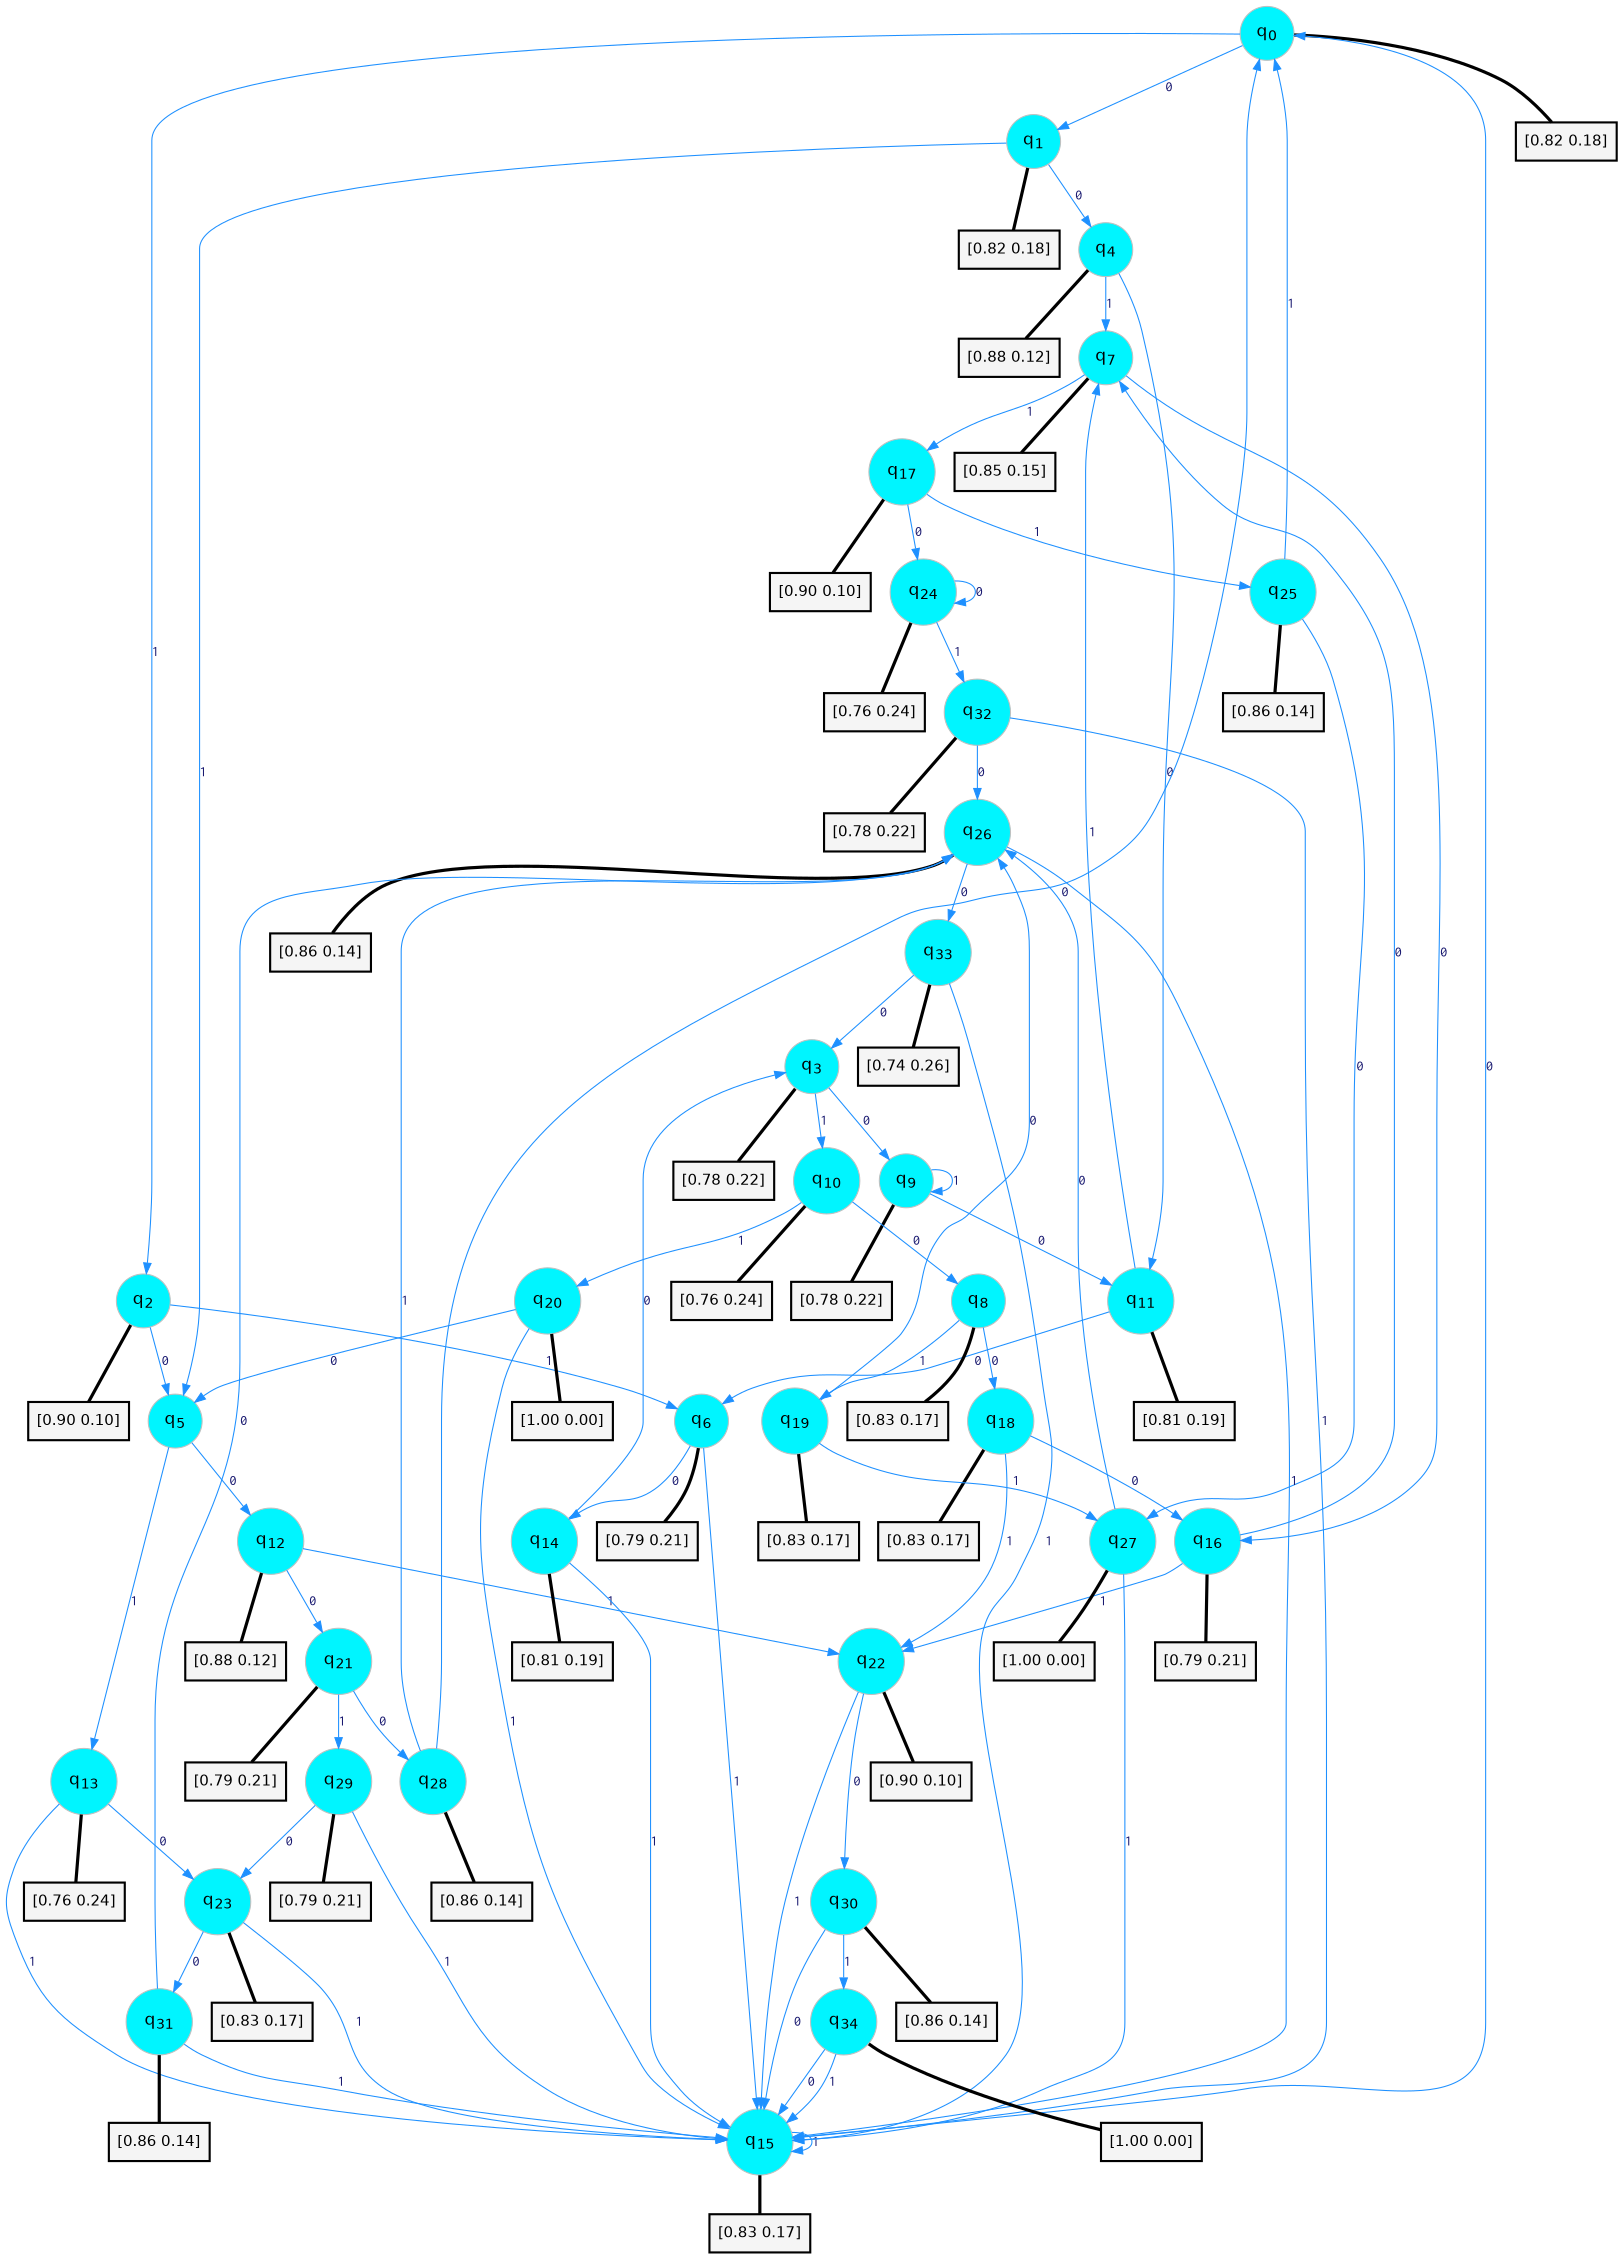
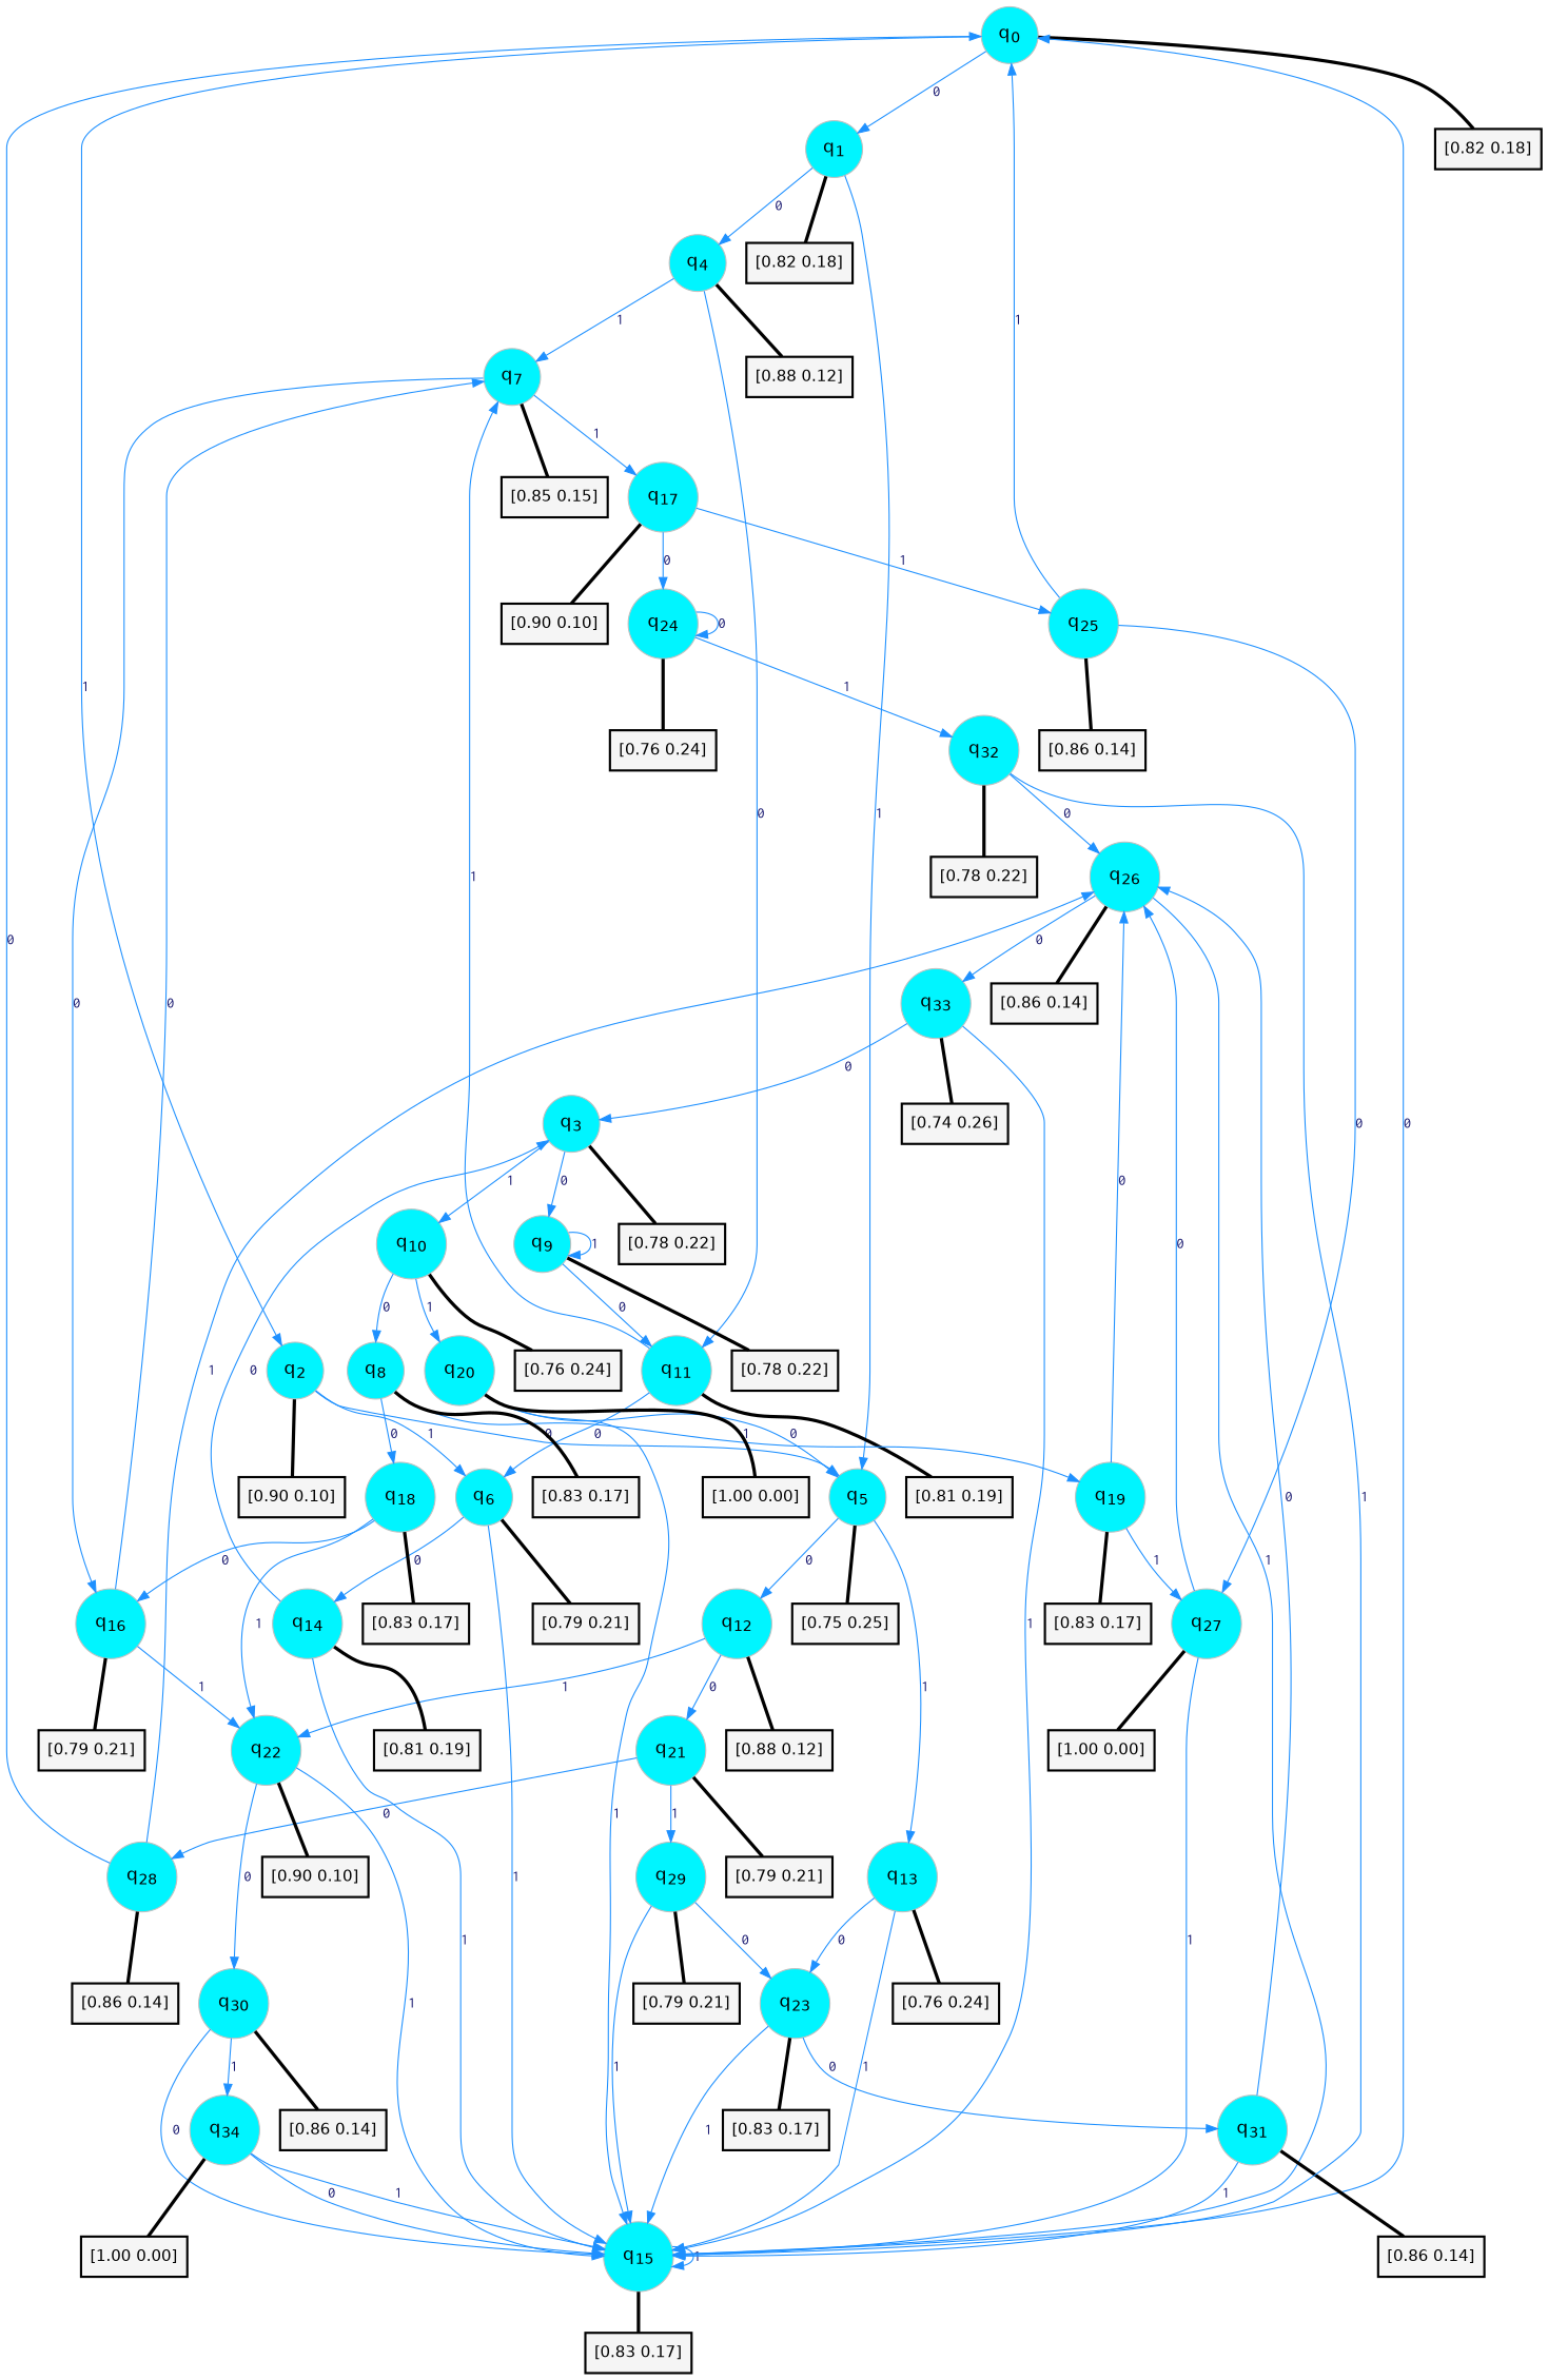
  digraph {
    rankdir=TD
    node [color=gray fillcolor=turquoise1 fontcolor=black fontname=Helvetica fontsize=16 fontweight=bold shape=circle style=filled]
    edge [arrowsize=1 color=dodgerblue1 fontcolor=midnightblue fontname=courier fontweight=bold penwidth=1 style=solid weight=20]
    n1 [label=<q<SUB>0</SUB>>]
    n2 [label=<q<SUB>1</SUB>>]
    n3 [label=<q<SUB>2</SUB>>]
    n4 [color=black fillcolor=whitesmoke fontsize=14 label="[0.82 0.18]" penwidth=2 shape=box]
    n5 [label=<q<SUB>4</SUB>>]
    n6 [label=<q<SUB>5</SUB>>]
    n7 [color=black fillcolor=whitesmoke fontsize=14 label="[0.82 0.18]" penwidth=2 shape=box]
    n8 [label=<q<SUB>6</SUB>>]
    n9 [color=black fillcolor=whitesmoke fontsize=14 label="[0.90 0.10]" penwidth=2 shape=box]
    n10 [label=<q<SUB>3</SUB>>]
    n11 [label=<q<SUB>9</SUB>>]
    n12 [label=<q<SUB>10</SUB>>]
    n13 [color=black fillcolor=whitesmoke fontsize=14 label="[0.78 0.22]" penwidth=2 shape=box]
    n14 [label=<q<SUB>7</SUB>>]
    n15 [label=<q<SUB>11</SUB>>]
    n16 [color=black fillcolor=whitesmoke fontsize=14 label="[0.88 0.12]" penwidth=2 shape=box]
    n17 [label=<q<SUB>12</SUB>>]
    n18 [label=<q<SUB>13</SUB>>]
+   n19 [color=black fillcolor=whitesmoke fontsize=14 label="[0.75 0.25]" penwidth=2 shape=box]
    n20 [label=<q<SUB>14</SUB>>]
    n21 [label=<q<SUB>15</SUB>>]
    n22 [color=black fillcolor=whitesmoke fontsize=14 label="[0.79 0.21]" penwidth=2 shape=box]
    n23 [label=<q<SUB>16</SUB>>]
    n24 [label=<q<SUB>17</SUB>>]
    n25 [color=black fillcolor=whitesmoke fontsize=14 label="[0.85 0.15]" penwidth=2 shape=box]
    n26 [label=<q<SUB>8</SUB>>]
    n27 [label=<q<SUB>18</SUB>>]
    n28 [label=<q<SUB>19</SUB>>]
    n29 [color=black fillcolor=whitesmoke fontsize=14 label="[0.83 0.17]" penwidth=2 shape=box]
    n30 [color=black fillcolor=whitesmoke fontsize=14 label="[0.78 0.22]" penwidth=2 shape=box]
    n31 [label=<q<SUB>20</SUB>>]
    n32 [color=black fillcolor=whitesmoke fontsize=14 label="[0.76 0.24]" penwidth=2 shape=box]
    n33 [color=black fillcolor=whitesmoke fontsize=14 label="[0.81 0.19]" penwidth=2 shape=box]
    n34 [label=<q<SUB>21</SUB>>]
    n35 [label=<q<SUB>22</SUB>>]
    n36 [color=black fillcolor=whitesmoke fontsize=14 label="[0.88 0.12]" penwidth=2 shape=box]
    n37 [label=<q<SUB>23</SUB>>]
    n38 [color=black fillcolor=whitesmoke fontsize=14 label="[0.76 0.24]" penwidth=2 shape=box]
    n39 [color=black fillcolor=whitesmoke fontsize=14 label="[0.81 0.19]" penwidth=2 shape=box]
    n40 [color=black fillcolor=whitesmoke fontsize=14 label="[0.83 0.17]" penwidth=2 shape=box]
    n41 [color=black fillcolor=whitesmoke fontsize=14 label="[0.79 0.21]" penwidth=2 shape=box]
    n42 [label=<q<SUB>24</SUB>>]
    n43 [label=<q<SUB>25</SUB>>]
    n44 [color=black fillcolor=whitesmoke fontsize=14 label="[0.90 0.10]" penwidth=2 shape=box]
    n45 [color=black fillcolor=whitesmoke fontsize=14 label="[0.83 0.17]" penwidth=2 shape=box]
    n46 [label=<q<SUB>26</SUB>>]
    n47 [label=<q<SUB>27</SUB>>]
    n48 [color=black fillcolor=whitesmoke fontsize=14 label="[0.83 0.17]" penwidth=2 shape=box]
    n49 [color=black fillcolor=whitesmoke fontsize=14 label="[1.00 0.00]" penwidth=2 shape=box]
    n50 [label=<q<SUB>28</SUB>>]
    n51 [label=<q<SUB>29</SUB>>]
    n52 [color=black fillcolor=whitesmoke fontsize=14 label="[0.79 0.21]" penwidth=2 shape=box]
    n53 [label=<q<SUB>30</SUB>>]
    n54 [color=black fillcolor=whitesmoke fontsize=14 label="[0.90 0.10]" penwidth=2 shape=box]
    n55 [label=<q<SUB>31</SUB>>]
    n56 [color=black fillcolor=whitesmoke fontsize=14 label="[0.83 0.17]" penwidth=2 shape=box]
    n57 [label=<q<SUB>32</SUB>>]
    n58 [color=black fillcolor=whitesmoke fontsize=14 label="[0.76 0.24]" penwidth=2 shape=box]
    n59 [color=black fillcolor=whitesmoke fontsize=14 label="[0.86 0.14]" penwidth=2 shape=box]
    n60 [label=<q<SUB>33</SUB>>]
    n61 [color=black fillcolor=whitesmoke fontsize=14 label="[0.86 0.14]" penwidth=2 shape=box]
    n62 [color=black fillcolor=whitesmoke fontsize=14 label="[1.00 0.00]" penwidth=2 shape=box]
    n63 [color=black fillcolor=whitesmoke fontsize=14 label="[0.86 0.14]" penwidth=2 shape=box]
    n64 [color=black fillcolor=whitesmoke fontsize=14 label="[0.79 0.21]" penwidth=2 shape=box]
    n65 [label=<q<SUB>34</SUB>>]
    n66 [color=black fillcolor=whitesmoke fontsize=14 label="[0.86 0.14]" penwidth=2 shape=box]
    n67 [color=black fillcolor=whitesmoke fontsize=14 label="[0.86 0.14]" penwidth=2 shape=box]
    n68 [color=black fillcolor=whitesmoke fontsize=14 label="[0.78 0.22]" penwidth=2 shape=box]
    n69 [color=black fillcolor=whitesmoke fontsize=14 label="[0.74 0.26]" penwidth=2 shape=box]
    n70 [color=black fillcolor=whitesmoke fontsize=14 label="[1.00 0.00]" penwidth=2 shape=box]
    n1 -> n2 [label=0]
    n1 -> n3 [label=1]
    n1 -> n4 [arrowhead=none color=black penwidth=3]
    n2 -> n5 [label=0]
    n2 -> n6 [label=1]
    n2 -> n7 [arrowhead=none color=black penwidth=3]
    n3 -> n6 [label=0]
    n3 -> n8 [label=1]
    n3 -> n9 [arrowhead=none color=black penwidth=3]
    n5 -> n14 [label=1]
    n5 -> n15 [label=0]
    n5 -> n16 [arrowhead=none color=black penwidth=3]
    n6 -> n17 [label=0]
    n6 -> n18 [label=1]
+   n6 -> n19 [arrowhead=none color=black penwidth=3]
    n8 -> n20 [label=0]
    n8 -> n21 [label=1]
    n8 -> n22 [arrowhead=none color=black penwidth=3]
    n10 -> n11 [label=0]
    n10 -> n12 [label=1]
    n10 -> n13 [arrowhead=none color=black penwidth=3]
    n11 -> n11 [label=1]
    n11 -> n15 [label=0]
    n11 -> n30 [arrowhead=none color=black penwidth=3]
    n12 -> n26 [label=0]
    n12 -> n31 [label=1]
    n12 -> n32 [arrowhead=none color=black penwidth=3]
    n14 -> n23 [label=0]
    n14 -> n24 [label=1]
    n14 -> n25 [arrowhead=none color=black penwidth=3]
    n15 -> n8 [label=0]
    n15 -> n14 [label=1]
    n15 -> n33 [arrowhead=none color=black penwidth=3]
    n17 -> n34 [label=0]
    n17 -> n35 [label=1]
    n17 -> n36 [arrowhead=none color=black penwidth=3]
    n18 -> n21 [label=1]
    n18 -> n37 [label=0]
    n18 -> n38 [arrowhead=none color=black penwidth=3]
    n20 -> n10 [label=0]
    n20 -> n21 [label=1]
    n20 -> n39 [arrowhead=none color=black penwidth=3]
    n21 -> n1 [label=0]
    n21 -> n21 [label=1]
    n21 -> n40 [arrowhead=none color=black penwidth=3]
    n23 -> n14 [label=0]
    n23 -> n35 [label=1]
    n23 -> n41 [arrowhead=none color=black penwidth=3]
    n24 -> n42 [label=0]
    n24 -> n43 [label=1]
    n24 -> n44 [arrowhead=none color=black penwidth=3]
    n26 -> n27 [label=0]
    n26 -> n28 [label=1]
    n26 -> n29 [arrowhead=none color=black penwidth=3]
    n27 -> n23 [label=0]
    n27 -> n35 [label=1]
    n27 -> n45 [arrowhead=none color=black penwidth=3]
    n28 -> n46 [label=0]
    n28 -> n47 [label=1]
    n28 -> n48 [arrowhead=none color=black penwidth=3]
    n31 -> n6 [label=0]
    n31 -> n21 [label=1]
    n31 -> n49 [arrowhead=none color=black penwidth=3]
    n34 -> n50 [label=0]
    n34 -> n51 [label=1]
    n34 -> n52 [arrowhead=none color=black penwidth=3]
    n35 -> n21 [label=1]
    n35 -> n53 [label=0]
    n35 -> n54 [arrowhead=none color=black penwidth=3]
    n37 -> n21 [label=1]
    n37 -> n55 [label=0]
    n37 -> n56 [arrowhead=none color=black penwidth=3]
    n42 -> n42 [label=0]
    n42 -> n57 [label=1]
    n42 -> n58 [arrowhead=none color=black penwidth=3]
    n43 -> n1 [label=1]
    n43 -> n47 [label=0]
    n43 -> n59 [arrowhead=none color=black penwidth=3]
    n46 -> n21 [label=1]
    n46 -> n60 [label=0]
    n46 -> n61 [arrowhead=none color=black penwidth=3]
    n47 -> n21 [label=1]
    n47 -> n46 [label=0]
    n47 -> n62 [arrowhead=none color=black penwidth=3]
    n50 -> n1 [label=0]
    n50 -> n46 [label=1]
    n50 -> n63 [arrowhead=none color=black penwidth=3]
    n51 -> n21 [label=1]
    n51 -> n37 [label=0]
    n51 -> n64 [arrowhead=none color=black penwidth=3]
    n53 -> n21 [label=0]
    n53 -> n65 [label=1]
    n53 -> n66 [arrowhead=none color=black penwidth=3]
    n55 -> n21 [label=1]
    n55 -> n46 [label=0]
    n55 -> n67 [arrowhead=none color=black penwidth=3]
    n57 -> n21 [label=1]
    n57 -> n46 [label=0]
    n57 -> n68 [arrowhead=none color=black penwidth=3]
    n60 -> n10 [label=0]
    n60 -> n21 [label=1]
    n60 -> n69 [arrowhead=none color=black penwidth=3]
    n65 -> n21 [label=0]
    n65 -> n21 [label=1]
    n65 -> n70 [arrowhead=none color=black penwidth=3]
  }
